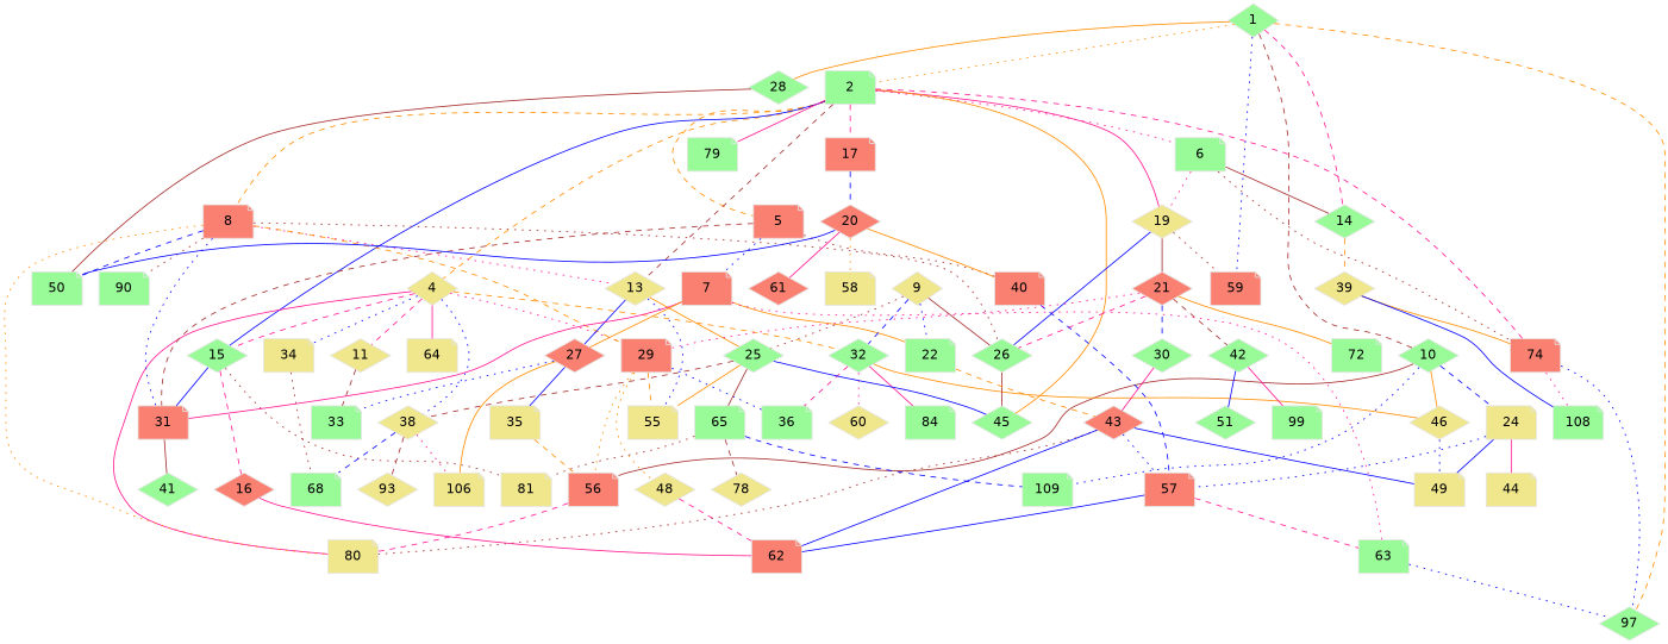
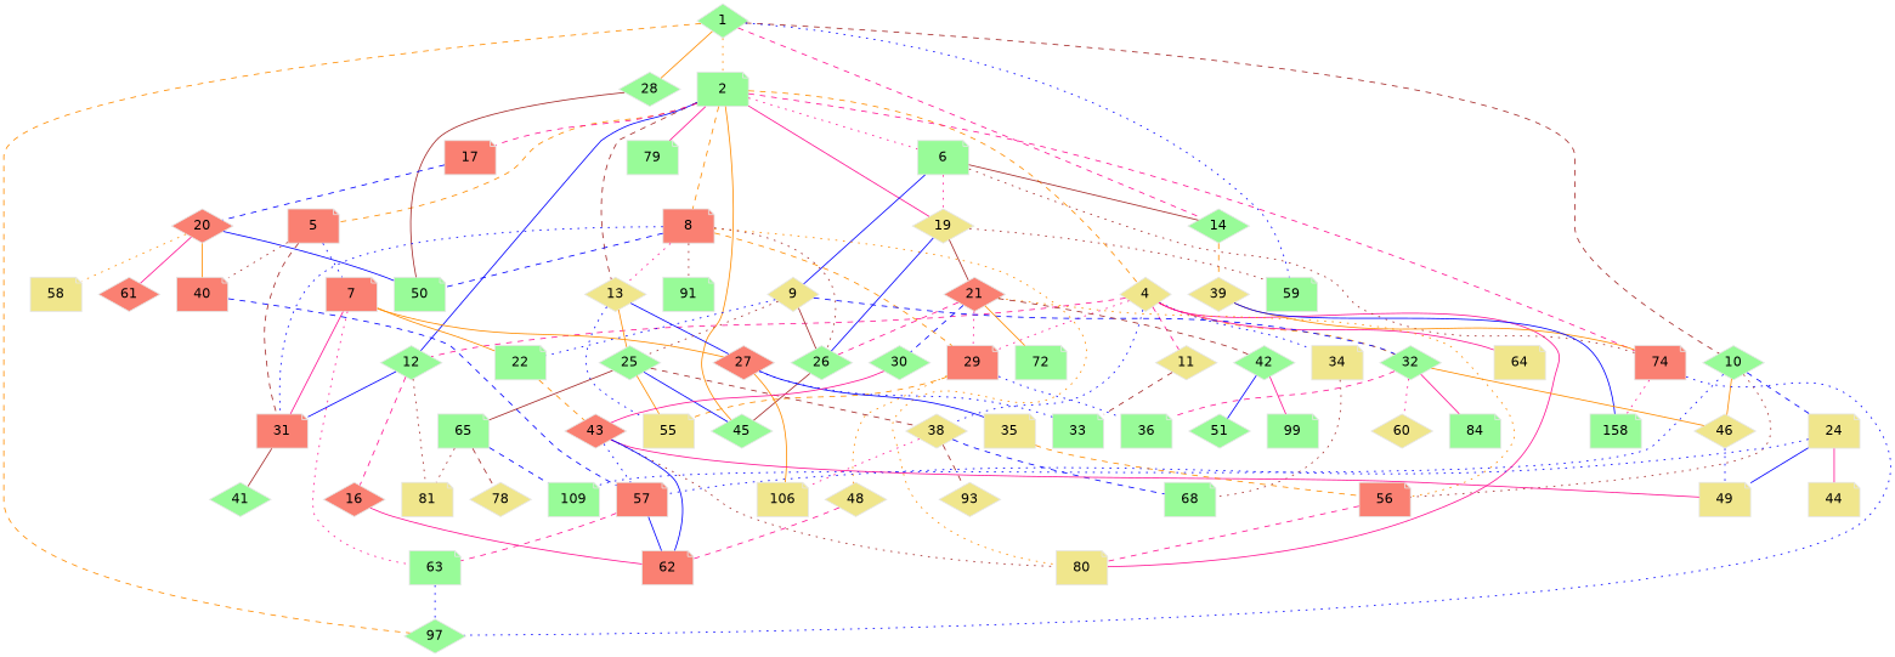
  graph {
    fontname="DejaVu Sans"
    node [color=gray90 fillcolor=palegreen fontname="DejaVu Sans" shape=note style=filled]
    edge [color=blue fontname="DejaVu Sans" style=solid]
    1 [shape=diamond super="+12"]
    2 [super="+3"]
    10 [shape=diamond super="+101"]
    14 [shape=diamond]
    28 [shape=diamond super="+105"]
-   59 [fillcolor=salmon]
+   59
    97 [shape=diamond super="+110"]
    4 [fillcolor=khaki shape=diamond super="+95"]
    5 [fillcolor=salmon]
    6 [super="+87"]
    8 [fillcolor=salmon super="+18"]
    13 [fillcolor=khaki shape=diamond super="+23"]
-   15 [shape=diamond super="+98"]
+   15 [shape=diamond super="+98" label=12]
    17 [fillcolor=salmon]
    19 [fillcolor=khaki shape=diamond super="+85"]
    45 [shape=diamond super="+47"]
    74 [fillcolor=salmon]
    79
    24 [fillcolor=khaki super="+94"]
    46 [fillcolor=khaki shape=diamond]
    56 [fillcolor=salmon]
    109
    39 [fillcolor=khaki shape=diamond super="+82"]
    50 [super="+67"]
    11 [fillcolor=khaki shape=diamond super="+92"]
    29 [fillcolor=salmon super="+70"]
    32 [shape=diamond super="+88"]
    34 [fillcolor=khaki]
    38 [fillcolor=khaki shape=diamond super="+100"]
    64 [fillcolor=khaki]
    80 [fillcolor=khaki super="+96"]
    7 [fillcolor=salmon super="+89"]
    31 [fillcolor=salmon super="+71"]
    40 [fillcolor=salmon super="+76"]
    9 [fillcolor=khaki shape=diamond super="+53"]
    26 [shape=diamond super="+86"]
-   90
+   90 [label=91]
    27 [fillcolor=salmon shape=diamond super="+37"]
    25 [shape=diamond super="+52"]
    55 [fillcolor=khaki super="+104"]
    16 [fillcolor=salmon shape=diamond]
    81 [fillcolor=khaki]
    20 [fillcolor=salmon shape=diamond super="+66"]
    21 [fillcolor=salmon shape=diamond super="+91"]
-   108
+   108 [label=158]
    33 [super="+102"]
    36 [super="+54"]
    48 [fillcolor=khaki shape=diamond super="+69"]
    60 [fillcolor=khaki shape=diamond]
    84
    68
    106 [fillcolor=khaki]
    93 [fillcolor=khaki shape=diamond]
    22
    63 [super="+73"]
    41 [shape=diamond]
    57 [fillcolor=salmon super="+107"]
    43 [fillcolor=salmon shape=diamond super="+103"]
    35 [fillcolor=khaki]
    65
    44 [fillcolor=khaki]
    49 [fillcolor=khaki super="+83"]
    62 [fillcolor=salmon super="+77"]
    58 [fillcolor=khaki]
    61 [fillcolor=salmon shape=diamond]
    30 [shape=diamond]
    42 [shape=diamond super="+75"]
    72
    51 [shape=diamond]
    99
    78 [fillcolor=khaki shape=diamond]
    1 -- 2 [color=darkorange style=dotted]
    1 -- 10 [color=brown style=dashed]
    1 -- 14 [color=deeppink style=dashed]
    1 -- 28 [color=darkorange weight=2]
    1 -- 59 [style=dotted]
    1 -- 97 [color=darkorange style=dashed]
    2 -- 4 [color=darkorange style=dashed]
    2 -- 5 [color=darkorange style=dashed]
    2 -- 6 [color=deeppink style=dotted]
    2 -- 8 [color=darkorange style=dashed]
    2 -- 13 [color=brown style=dashed]
    2 -- 15
    2 -- 17 [color=deeppink style=dashed]
    2 -- 19 [color=deeppink]
    2 -- 45 [color=darkorange]
    2 -- 74 [color=deeppink style=dashed]
    2 -- 79 [color=deeppink]
    10 -- 24 [style=dashed]
    10 -- 46 [color=darkorange]
-   10 -- 56 [color=brown]
+   10 -- 56 [color=brown style=dotted]
    10 -- 109 [style=dotted]
    14 -- 39 [color=darkorange style=dashed]
    28 -- 50 [color=brown]
    4 -- 15 [color=deeppink style=dashed]
    4 -- 11 [color=deeppink style=dashed]
    4 -- 29 [color=deeppink style=dotted]
    4 -- 32 [color=darkorange style=dashed]
    4 -- 34 [style=dotted]
    4 -- 38 [style=dotted]
    4 -- 64 [color=deeppink]
    4 -- 80 [color=deeppink]
    5 -- 7 [style=dotted]
    5 -- 31 [color=brown style=dashed]
    5 -- 40 [color=brown style=dotted]
    6 -- 14 [color=brown]
    6 -- 19 [color=deeppink style=dotted]
    6 -- 74 [color=brown style=dotted]
+   6 -- 9
    8 -- 13 [color=deeppink style=dotted]
    8 -- 50 [style=dashed]
    8 -- 29 [color=darkorange style=dashed]
    8 -- 80 [color=darkorange style=dotted]
    8 -- 31 [style=dotted]
    8 -- 26 [color=brown style=dotted]
    8 -- 90 [color=brown style=dotted]
    13 -- 27
    13 -- 25 [color=darkorange]
    13 -- 55 [style=dotted]
    15 -- 31
    15 -- 16 [color=deeppink style=dashed]
    15 -- 81 [color=brown style=dotted]
    17 -- 20 [style=dashed]
    19 -- 59 [color=brown style=dotted]
    19 -- 26
    19 -- 21 [color=brown]
    74 -- 97 [style=dotted]
    74 -- 108 [color=deeppink style=dotted]
    24 -- 57 [style=dotted]
    24 -- 44 [color=deeppink]
    24 -- 49
    46 -- 49 [style=dotted]
    56 -- 80 [color=deeppink style=dashed]
    39 -- 74 [color=darkorange]
    39 -- 108
    11 -- 33 [color=brown style=dashed]
    29 -- 55 [color=darkorange style=dashed]
    29 -- 36 [style=dotted]
    29 -- 48 [color=darkorange style=dotted]
    32 -- 46 [color=darkorange]
    32 -- 36 [color=deeppink style=dashed]
    32 -- 60 [color=deeppink style=dotted]
    32 -- 84 [color=deeppink]
    34 -- 68 [color=brown style=dotted]
    38 -- 68 [style=dashed]
    38 -- 106 [color=deeppink style=dotted]
    38 -- 93 [color=brown style=dashed]
    7 -- 31 [color=deeppink]
    7 -- 27 [color=darkorange]
    7 -- 22 [color=darkorange]
    7 -- 63 [color=deeppink style=dotted]
    31 -- 41 [color=brown]
    40 -- 57 [style=dashed]
    9 -- 32 [style=dashed]
    9 -- 26 [color=brown]
    9 -- 25 [color=brown style=dotted]
    9 -- 22 [style=dotted]
    26 -- 45 [color=brown]
    27 -- 33 [style=dotted]
    27 -- 106 [color=darkorange]
    27 -- 35
    25 -- 45
    25 -- 38 [color=brown style=dashed]
    25 -- 55 [color=darkorange]
    25 -- 65 [color=brown]
    16 -- 62 [color=deeppink]
    20 -- 50
    20 -- 40 [color=darkorange]
    20 -- 58 [color=darkorange style=dotted]
    20 -- 61 [color=deeppink]
-   29 -- 56 [color=darkorange style=dotted]
+   21 -- 56 [color=darkorange style=dotted]
    21 -- 29 [color=deeppink style=dotted]
    21 -- 26 [color=deeppink style=dashed]
    21 -- 30 [style=dashed]
    21 -- 42 [color=brown style=dashed]
    21 -- 72 [color=darkorange]
    48 -- 62 [color=deeppink style=dashed]
    22 -- 43 [color=darkorange style=dashed]
    63 -- 97 [style=dotted]
    57 -- 63 [color=deeppink style=dashed]
    57 -- 62
    43 -- 80 [color=brown style=dotted]
    43 -- 57 [style=dotted]
-   43 -- 49
+   43 -- 49 [color=deeppink]
    43 -- 62
    35 -- 56 [color=darkorange style=dashed]
    65 -- 109 [style=dashed]
    65 -- 81 [color=brown style=dotted]
    65 -- 78 [color=brown style=dashed]
    30 -- 43 [color=deeppink]
    42 -- 51
    42 -- 99 [color=deeppink]
  }
